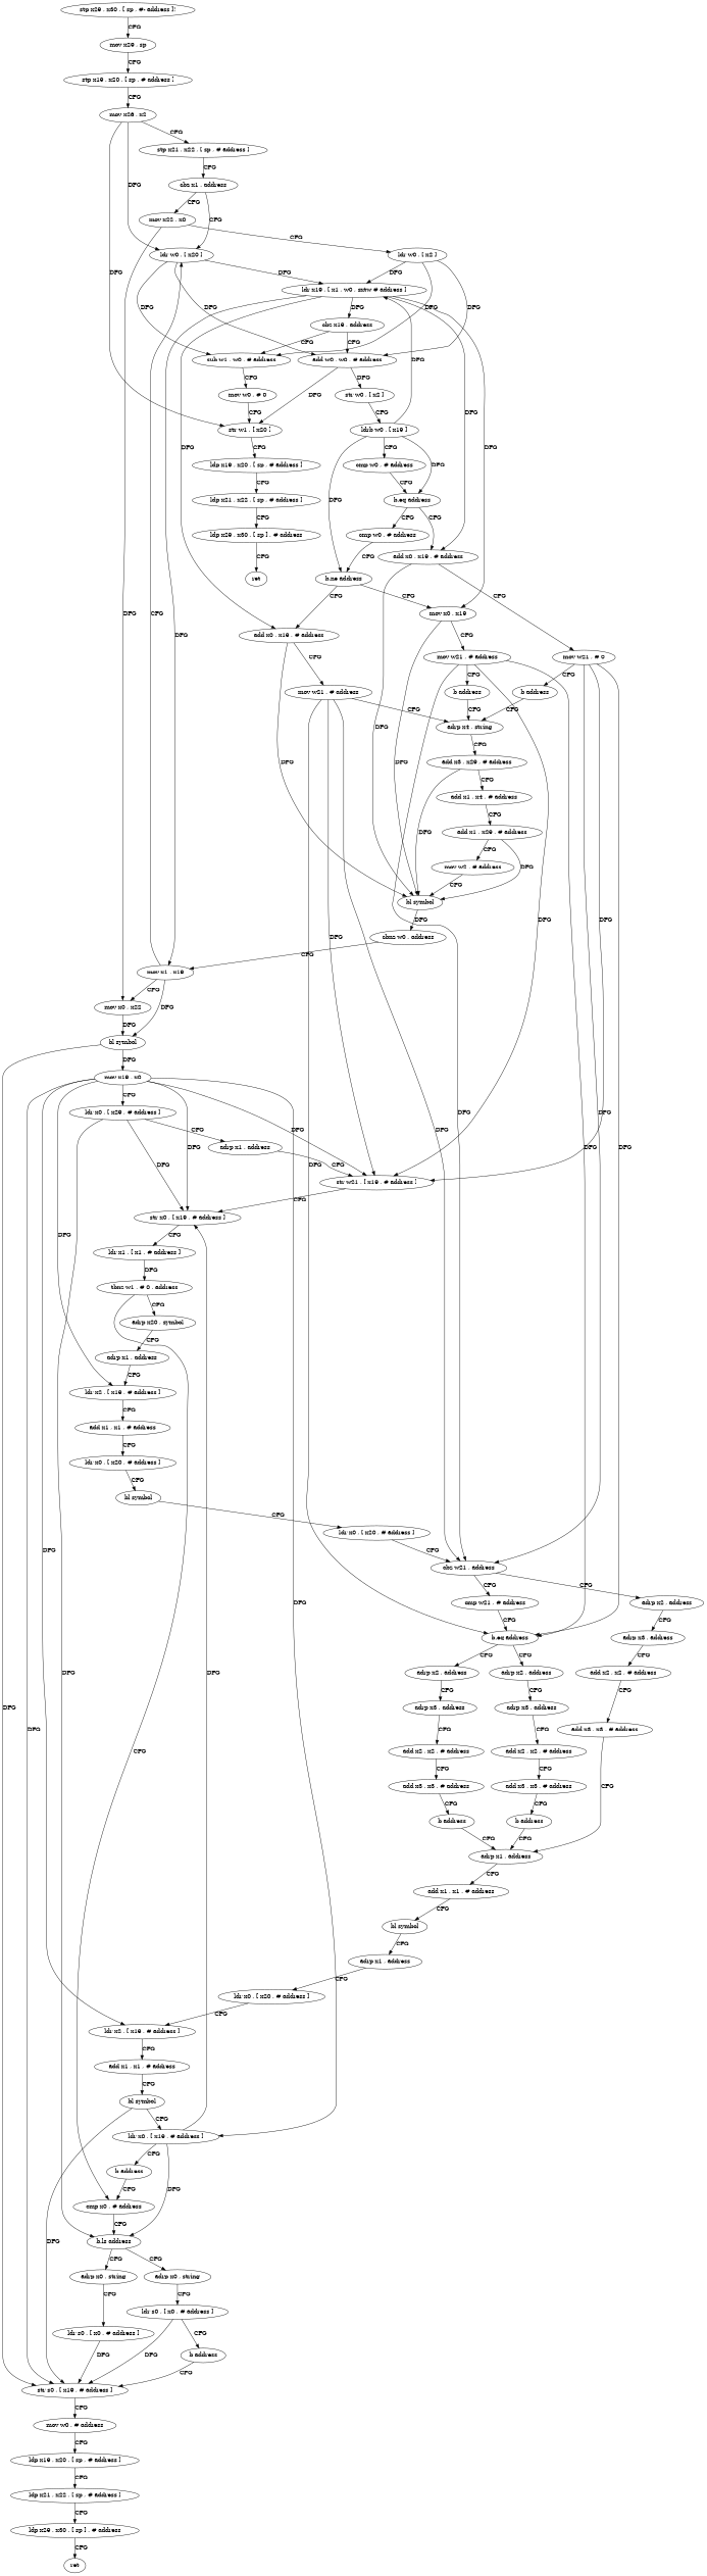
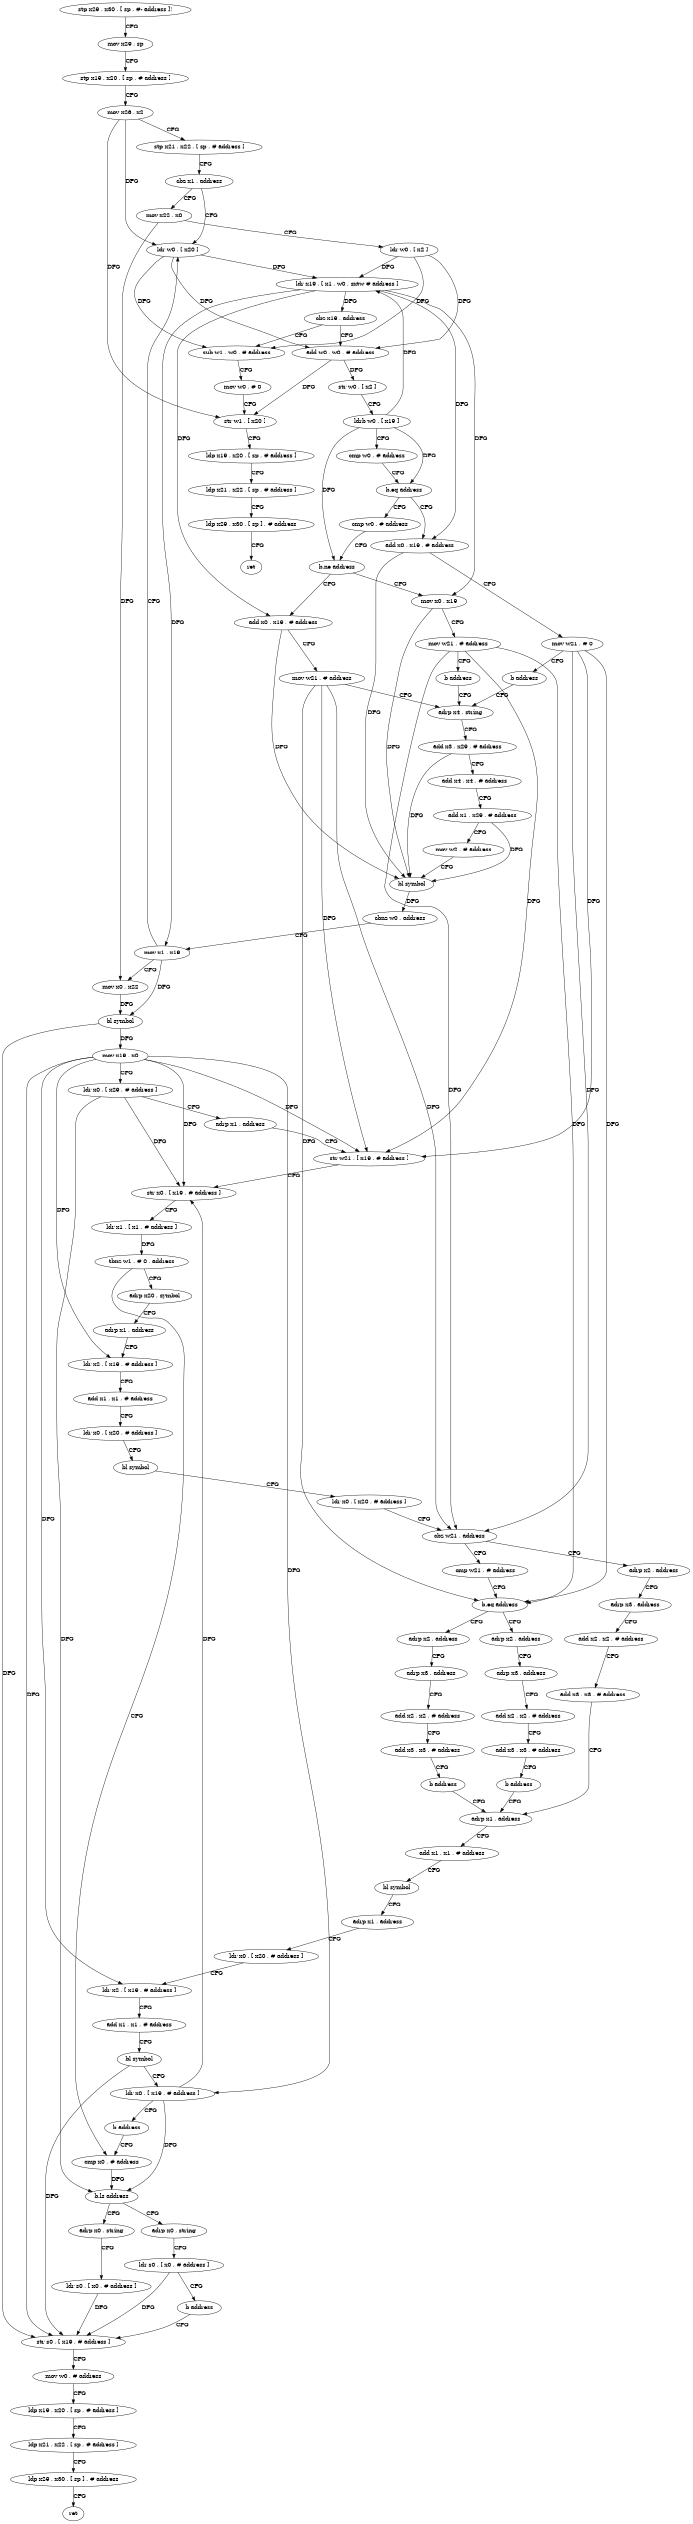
  digraph {
    n1 [label="stp x29 , x30 , [ sp , #- address ]!"]
    n2 [label="mov x29 , sp"]
    n3 [label="stp x19 , x20 , [ sp , # address ]"]
    n4 [label="mov x26 , x2"]
    n5 [label="stp x21 , x22 , [ sp , # address ]"]
    n6 [label="ldr w0 , [ x20 ]"]
    n7 [label="str w1 , [ x20 ]"]
    n8 [label="cbz x1 , address"]
    n9 [label="sub w1 , w0 , # address"]
    n10 [label="ldr x19 , [ x1 , w0 , sxtw # address ]"]
    n11 [label="add w0 , w0 , # address"]
    n12 [label="ldp x19 , x20 , [ sp , # address ]"]
    n13 [label="mov x22 , x0"]
    n14 [label="ldr w0 , [ x2 ]"]
    n15 [label="mov x0 , x22"]
    n16 [label="mov w0 , # 0"]
    n17 [label="cbz x19 , address"]
    n18 [label="add x0 , x19 , # address"]
    n19 [label="mov x0 , x19"]
    n20 [label="add x0 , x19 , # address"]
    n21 [label="mov x1 , x19"]
    n22 [label="str w0 , [ x2 ]"]
    n23 [label="bl symbol"]
    n24 [label="ldrb w0 , [ x19 ]"]
    n25 [label="cmp w0 , # address"]
    n26 [label="b.eq address"]
    n27 [label="b.ne address"]
    n28 [label="mov w21 , # 0"]
    n29 [label="bl symbol"]
    n30 [label="mov w21 , # address"]
    n31 [label="mov w21 , # address"]
    n32 [label="ldp x21 , x22 , [ sp , # address ]"]
    n33 [label="ldp x29 , x30 , [ sp ] , # address"]
    n34 [label=ret]
    n35 [label="cmp w0 , # address"]
    n36 [label="b address"]
    n37 [label="str w21 , [ x19 , # address ]"]
    n38 [label="cbz w21 , address"]
    n39 [label="b.eq address"]
    n40 [label="cbnz w0 , address"]
    n41 [label="adrp x4 , string"]
    n42 [label="str x0 , [ x19 , # address ]"]
    n43 [label="adrp x2 , address"]
    n44 [label="cmp w21 , # address"]
    n45 [label="adrp x2 , address"]
    n46 [label="adrp x2 , address"]
    n47 [label="add x3 , x29 , # address"]
-   n48 [label="add x1 , x4 , # address"]
+   n48 [label="add x4 , x4 , # address"]
    n49 [label="b address"]
    n50 [label="add x1 , x29 , # address"]
    n51 [label="mov w2 , # address"]
    n52 [label="mov x19 , x0"]
    n53 [label="str s0 , [ x19 , # address ]"]
    n54 [label="ldr x0 , [ x29 , # address ]"]
    n55 [label="ldr x2 , [ x19 , # address ]"]
    n56 [label="ldr x2 , [ x19 , # address ]"]
    n57 [label="ldr x0 , [ x19 , # address ]"]
    n58 [label="mov w0 , # address"]
    n59 [label="adrp x1 , address"]
    n60 [label="b.ls address"]
    n61 [label="ldr x1 , [ x1 , # address ]"]
    n62 [label="add x1 , x1 , # address"]
    n63 [label="add x1 , x1 , # address"]
    n64 [label="b address"]
    n65 [label="adrp x0 , string"]
    n66 [label="adrp x0 , string"]
    n67 [label="tbnz w1 , # 0 , address"]
    n68 [label="adrp x20 , symbol"]
    n69 [label="cmp x0 , # address"]
    n70 [label="adrp x1 , address"]
    n71 [label="ldr x0 , [ x20 , # address ]"]
    n72 [label="bl symbol"]
    n73 [label="ldr x0 , [ x20 , # address ]"]
    n74 [label="adrp x3 , address"]
    n75 [label="add x2 , x2 , # address"]
    n76 [label="ldr s0 , [ x0 , # address ]"]
    n77 [label="ldr s0 , [ x0 , # address ]"]
    n78 [label="b address"]
    n79 [label="add x3 , x3 , # address"]
    n80 [label="adrp x1 , address"]
    n81 [label="add x1 , x1 , # address"]
    n82 [label="bl symbol"]
    n83 [label="adrp x3 , address"]
    n84 [label="adrp x3 , address"]
    n85 [label="add x2 , x2 , # address"]
    n86 [label="add x2 , x2 , # address"]
    n87 [label="ldp x19 , x20 , [ sp , # address ]"]
    n88 [label="add x3 , x3 , # address"]
    n89 [label="b address"]
    n90 [label="add x3 , x3 , # address"]
    n91 [label="b address"]
    n92 [label="ldp x21 , x22 , [ sp , # address ]"]
    n93 [label="ldp x29 , x30 , [ sp ] , # address"]
    n94 [label=ret]
    n95 [label="adrp x1 , address"]
    n96 [label="ldr x0 , [ x20 , # address ]"]
    n97 [label="bl symbol"]
    n1 -> n2 [label=CFG]
    n2 -> n3 [label=CFG]
    n3 -> n4 [label=CFG]
    n4 -> n5 [label=CFG]
    n4 -> n6 [label=DFG]
    n4 -> n7 [label=DFG]
    n5 -> n8 [label=CFG]
    n6 -> n9 [label=DFG]
    n6 -> n10 [label=DFG]
    n6 -> n11 [label=DFG]
    n7 -> n12 [label=CFG]
    n8 -> n6 [label=CFG]
    n8 -> n13 [label=CFG]
    n9 -> n16 [label=CFG]
    n10 -> n17 [label=DFG]
    n10 -> n18 [label=DFG]
    n10 -> n19 [label=DFG]
    n10 -> n20 [label=DFG]
    n10 -> n21 [label=DFG]
    n11 -> n7 [label=DFG]
    n11 -> n22 [label=DFG]
    n12 -> n32 [label=CFG]
    n13 -> n14 [label=CFG]
    n13 -> n15 [label=DFG]
    n14 -> n9 [label=DFG]
    n14 -> n10 [label=DFG]
    n14 -> n11 [label=DFG]
    n15 -> n23 [label=DFG]
    n16 -> n7 [label=CFG]
    n17 -> n9 [label=CFG]
    n17 -> n11 [label=CFG]
    n18 -> n28 [label=CFG]
    n18 -> n29 [label=DFG]
    n19 -> n29 [label=DFG]
    n19 -> n30 [label=CFG]
    n20 -> n29 [label=DFG]
    n20 -> n31 [label=CFG]
    n21 -> n6 [label=CFG]
    n21 -> n15 [label=CFG]
    n21 -> n23 [label=DFG]
    n22 -> n24 [label=CFG]
    n23 -> n52 [label=DFG]
    n23 -> n53 [label=DFG]
    n24 -> n10 [label=DFG]
    n24 -> n25 [label=CFG]
    n24 -> n26 [label=DFG]
    n24 -> n27 [label=DFG]
    n25 -> n26 [label=CFG]
    n26 -> n18 [label=CFG]
    n26 -> n35 [label=CFG]
    n27 -> n19 [label=CFG]
    n27 -> n20 [label=CFG]
    n28 -> n36 [label=CFG]
    n28 -> n37 [label=DFG]
    n28 -> n38 [label=DFG]
    n28 -> n39 [label=DFG]
    n29 -> n40 [label=DFG]
    n30 -> n37 [label=DFG]
    n30 -> n38 [label=DFG]
    n30 -> n39 [label=DFG]
    n30 -> n49 [label=CFG]
    n31 -> n37 [label=DFG]
    n31 -> n38 [label=DFG]
    n31 -> n39 [label=DFG]
    n31 -> n41 [label=CFG]
    n32 -> n33 [label=CFG]
    n33 -> n34 [label=CFG]
    n35 -> n27 [label=CFG]
    n36 -> n41 [label=CFG]
    n37 -> n42 [label=CFG]
    n38 -> n43 [label=CFG]
    n38 -> n44 [label=CFG]
    n39 -> n45 [label=CFG]
    n39 -> n46 [label=CFG]
    n40 -> n21 [label=CFG]
    n41 -> n47 [label=CFG]
    n42 -> n61 [label=CFG]
    n43 -> n74 [label=CFG]
    n44 -> n39 [label=CFG]
    n45 -> n83 [label=CFG]
    n46 -> n84 [label=CFG]
    n47 -> n29 [label=DFG]
    n47 -> n48 [label=CFG]
    n48 -> n50 [label=CFG]
    n49 -> n41 [label=CFG]
    n50 -> n29 [label=DFG]
    n50 -> n51 [label=CFG]
    n51 -> n29 [label=CFG]
    n52 -> n37 [label=DFG]
    n52 -> n42 [label=DFG]
    n52 -> n53 [label=DFG]
    n52 -> n54 [label=CFG]
    n52 -> n55 [label=DFG]
    n52 -> n56 [label=DFG]
    n52 -> n57 [label=DFG]
    n53 -> n58 [label=CFG]
    n54 -> n42 [label=DFG]
    n54 -> n59 [label=CFG]
    n54 -> n60 [label=DFG]
    n55 -> n62 [label=CFG]
    n56 -> n63 [label=CFG]
    n57 -> n42 [label=DFG]
    n57 -> n60 [label=DFG]
    n57 -> n64 [label=CFG]
    n58 -> n87 [label=CFG]
    n59 -> n37 [label=CFG]
    n60 -> n65 [label=CFG]
    n60 -> n66 [label=CFG]
    n61 -> n67 [label=DFG]
    n62 -> n71 [label=CFG]
    n63 -> n97 [label=CFG]
    n64 -> n69 [label=CFG]
    n65 -> n76 [label=CFG]
    n66 -> n77 [label=CFG]
    n67 -> n68 [label=CFG]
    n67 -> n69 [label=CFG]
    n68 -> n70 [label=CFG]
-   n69 -> n60 [label=CFG]
+   n69 -> n60 [label=DFG]
    n70 -> n55 [label=CFG]
    n71 -> n72 [label=CFG]
    n72 -> n73 [label=CFG]
    n73 -> n38 [label=CFG]
    n74 -> n75 [label=CFG]
    n75 -> n79 [label=CFG]
    n76 -> n53 [label=DFG]
    n76 -> n78 [label=CFG]
    n77 -> n53 [label=DFG]
    n78 -> n53 [label=CFG]
    n79 -> n80 [label=CFG]
    n80 -> n81 [label=CFG]
    n81 -> n82 [label=CFG]
    n82 -> n95 [label=CFG]
    n83 -> n85 [label=CFG]
    n84 -> n86 [label=CFG]
    n85 -> n88 [label=CFG]
    n86 -> n90 [label=CFG]
    n87 -> n92 [label=CFG]
    n88 -> n89 [label=CFG]
    n89 -> n80 [label=CFG]
    n90 -> n91 [label=CFG]
    n91 -> n80 [label=CFG]
    n92 -> n93 [label=CFG]
    n93 -> n94 [label=CFG]
    n95 -> n96 [label=CFG]
    n96 -> n56 [label=CFG]
    n97 -> n53 [label=DFG]
    n97 -> n57 [label=CFG]
  }
